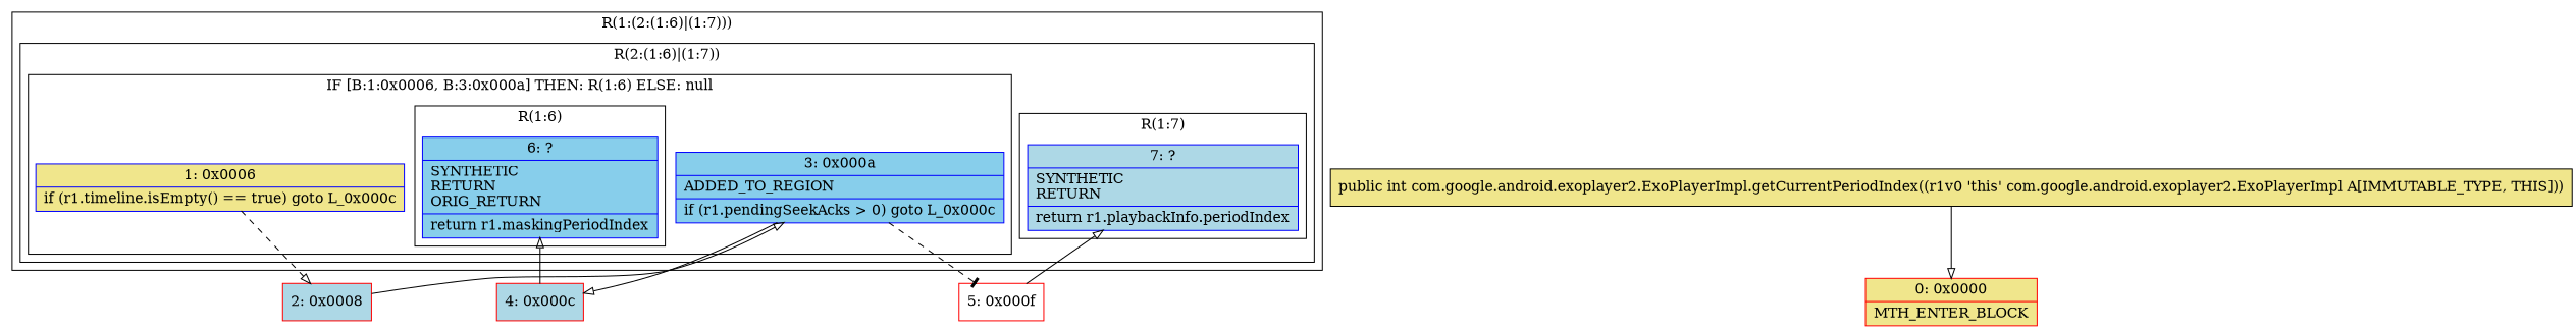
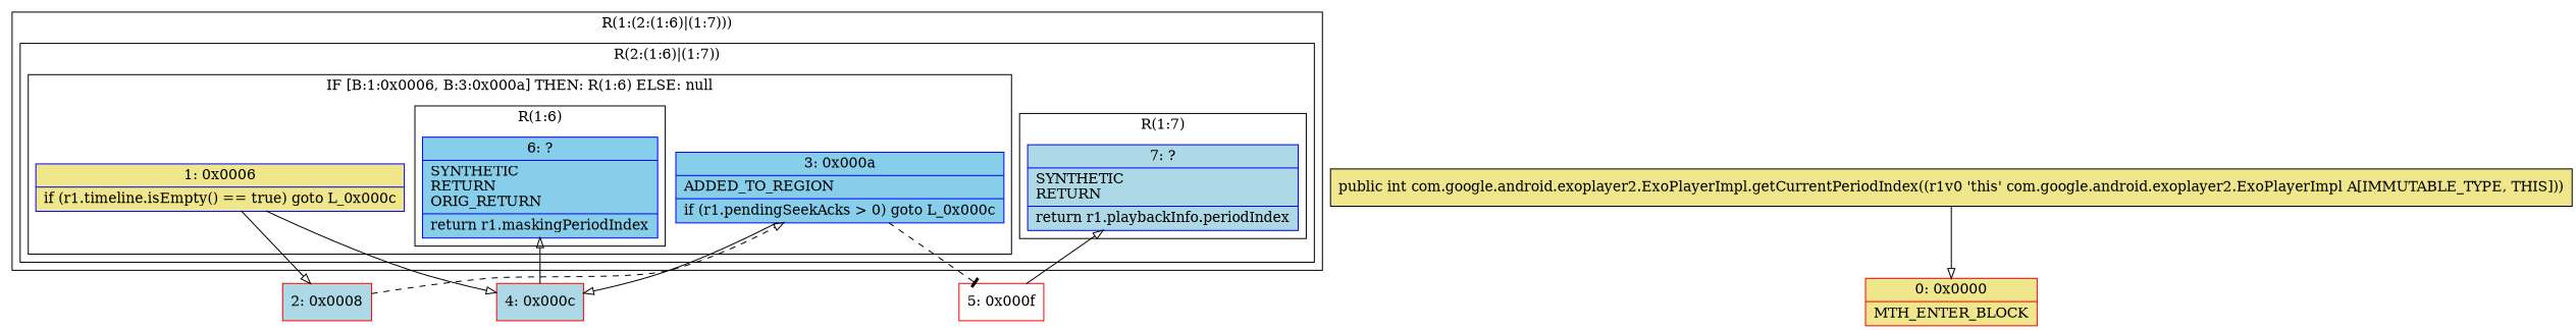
  digraph {
    node [color=blue fillcolor=khaki shape=record style=filled]
    edge [arrowhead=onormal]
    n1 [fillcolor=skyblue label="{6\:\ ?|SYNTHETIC\lRETURN\lORIG_RETURN\l|return r1.maskingPeriodIndex\l}"]
    n2 [label="{1\:\ 0x0006|if (r1.timeline.isEmpty() == true) goto L_0x000c\l}"]
    n3 [fillcolor=skyblue label="{3\:\ 0x000a|ADDED_TO_REGION\l|if (r1.pendingSeekAcks \> 0) goto L_0x000c\l}"]
    n4 [fillcolor=lightblue label="{7\:\ ?|SYNTHETIC\lRETURN\l|return r1.playbackInfo.periodIndex\l}"]
    n5 [color=red fillcolor=lightblue label="{2\:\ 0x0008}"]
    n6 [color=red fillcolor=lightblue label="{4\:\ 0x000c}"]
    n7 [color=red fillcolor=white label="{5\:\ 0x000f}"]
    n8 [color=red label="{0\:\ 0x0000|MTH_ENTER_BLOCK\l}"]
    n9 [label="{public int com.google.android.exoplayer2.ExoPlayerImpl.getCurrentPeriodIndex((r1v0 'this' com.google.android.exoplayer2.ExoPlayerImpl A[IMMUTABLE_TYPE, THIS])) }" color=""]
    subgraph cluster_1 {
      label="R(1:(2:(1:6)|(1:7)))"
      subgraph cluster_2 {
        label="R(2:(1:6)|(1:7))"
        subgraph cluster_3 {
          label="IF [B:1:0x0006, B:3:0x000a] THEN: R(1:6) ELSE: null"
          n2
          n3
          subgraph cluster_4 {
            label="R(1:6)"
            n1
          }
        }
        subgraph cluster_5 {
          label="R(1:7)"
          n4
        }
      }
    }
-   n2 -> n5 [style=dashed]
+   n2 -> n5 [style=solid]
+   n2 -> n6
    n3 -> n6
    n3 -> n7 [arrowhead=tee style=dashed]
-   n5 -> n3
+   n5 -> n3 [style=dashed]
    n6 -> n1
    n7 -> n4
    n9 -> n8
  }
